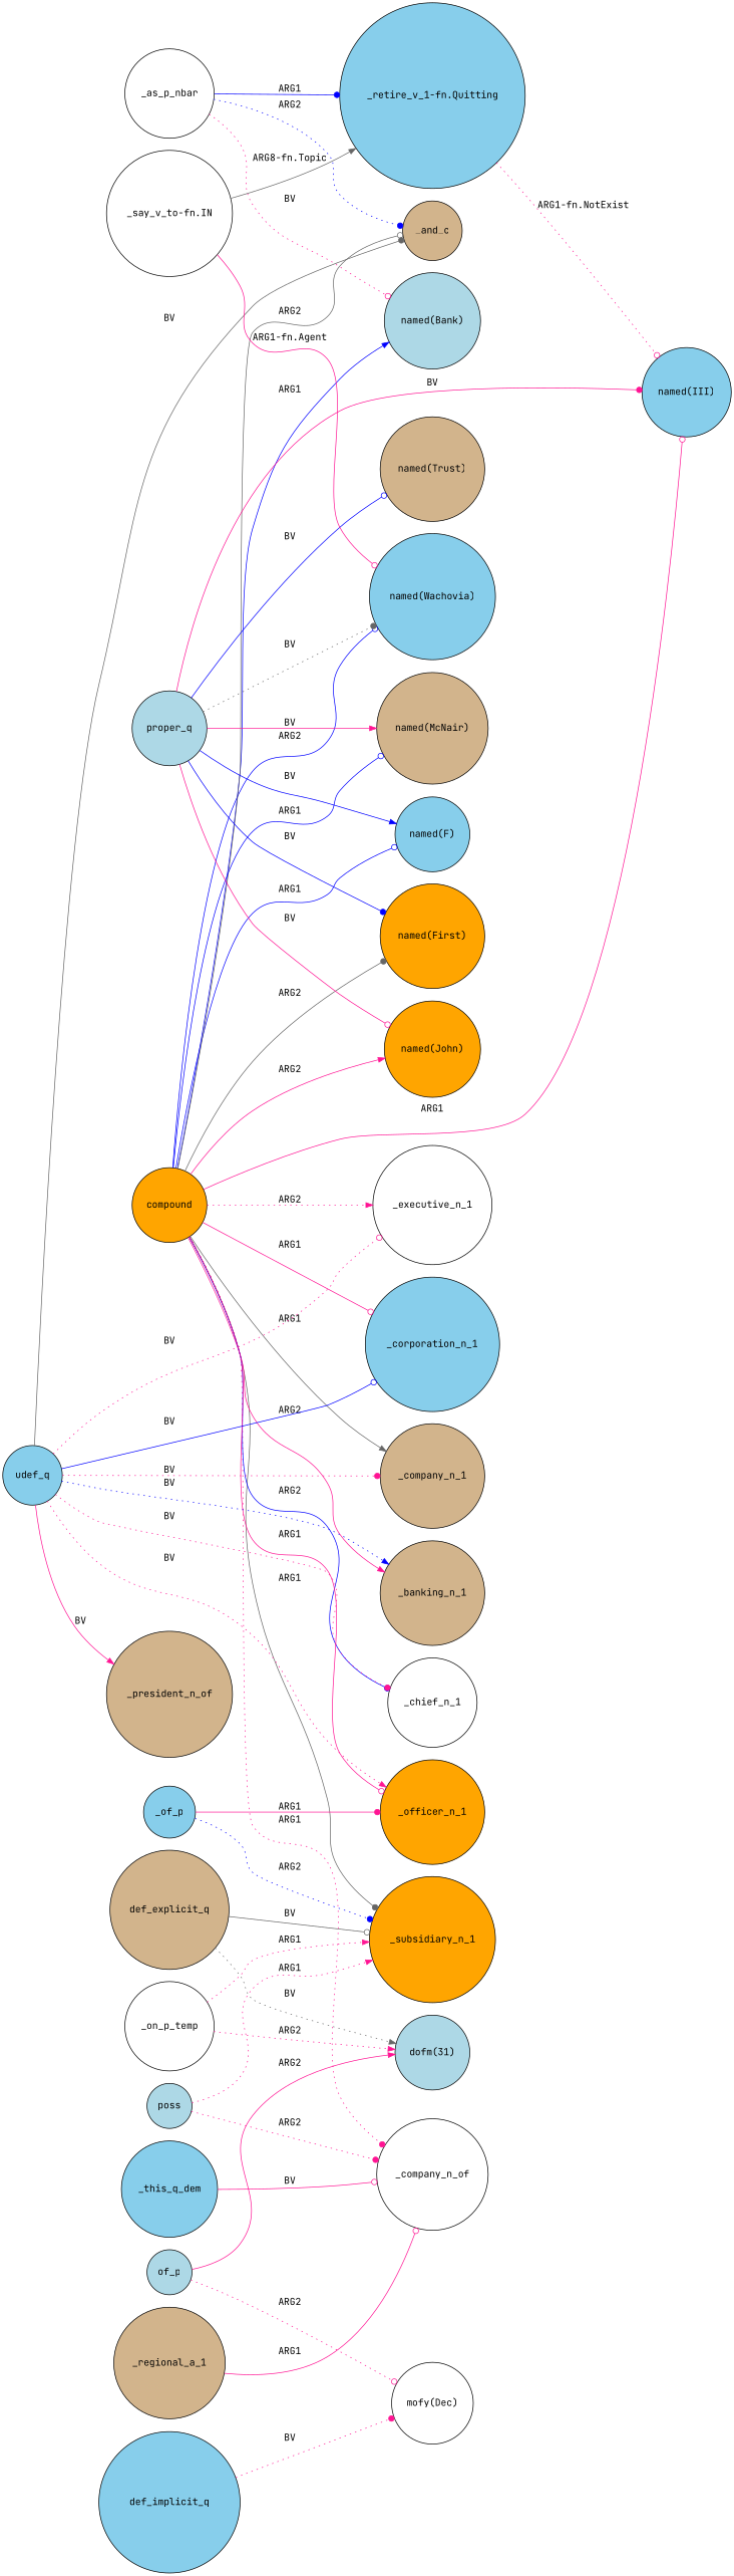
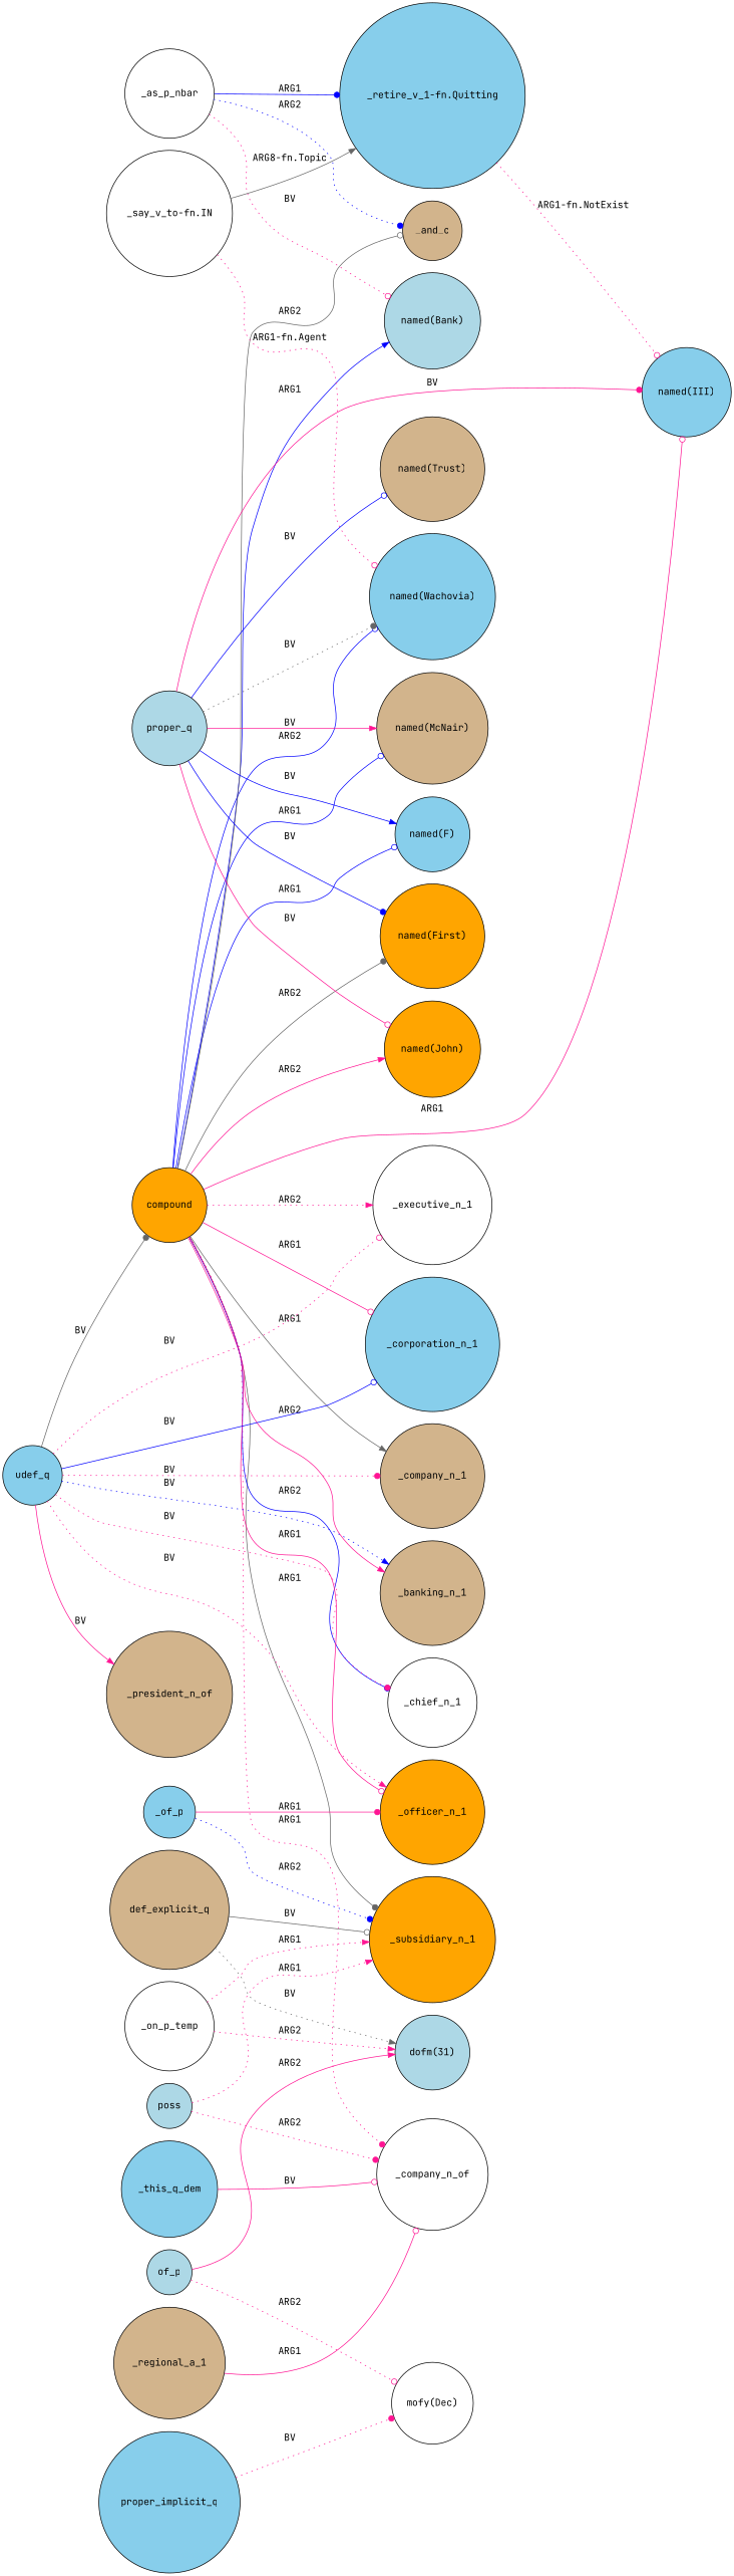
  digraph {
    fontname="JetBrains Mono"
    rankdir=LR
    node [fillcolor=skyblue fontname="JetBrains Mono" shape=circle style=filled]
    edge [arrowhead=odot color=deeppink fontname="JetBrains Mono" style=solid]
    compound [fillcolor=orange]
    "named(John)" [fillcolor=orange]
    _subsidiary_n_1 [fillcolor=orange]
    _executive_n_1 [fillcolor=white]
    "named(F)"
    "named(Wachovia)"
    _company_n_of [fillcolor=white]
    "named(First)" [fillcolor=orange]
    _company_n_1 [fillcolor=tan]
    _banking_n_1 [fillcolor=tan]
    _chief_n_1 [fillcolor=white]
    _officer_n_1 [fillcolor=orange]
    _corporation_n_1
    "named(Bank)" [fillcolor=lightblue]
    _and_c [fillcolor=tan]
    "named(McNair)" [fillcolor=tan]
    "named(III)"
    _as_p_nbar [fillcolor=white]
    "_retire_v_1-fn.Quitting"
    def_explicit_q [fillcolor=tan]
    "dofm(31)" [fillcolor=lightblue]
    udef_q
    _president_n_of [fillcolor=tan]
    poss [fillcolor=lightblue]
    "mofy(Dec)" [fillcolor=white]
-   def_implicit_q
+   def_implicit_q [label=proper_implicit_q]
    proper_q [fillcolor=lightblue]
    "named(Trust)" [fillcolor=tan]
    _on_p_temp [fillcolor=white]
    _this_q_dem
    of_p [fillcolor=lightblue]
    "_say_v_to-fn.IN" [fillcolor=white]
    _of_p
    _regional_a_1 [fillcolor=tan]
    compound -> "named(John)" [arrowhead=normal label=ARG2]
    compound -> _subsidiary_n_1 [arrowhead=dot color=gray40 label=ARG1]
    compound -> _executive_n_1 [arrowhead=normal label=ARG2 style=dotted]
    compound -> "named(F)" [color=blue label=ARG1]
    compound -> "named(Wachovia)" [color=blue label=ARG2]
    compound -> _company_n_of [arrowhead=dot label=ARG1 style=dotted]
    compound -> "named(First)" [arrowhead=dot color=gray40 label=ARG2]
    compound -> _company_n_1 [arrowhead=normal color=gray40 label=ARG1]
    compound -> _banking_n_1 [arrowhead=normal label=ARG2]
    compound -> _chief_n_1 [arrowhead=dot color=blue label=ARG2]
    compound -> _officer_n_1 [label=ARG1]
    compound -> _corporation_n_1 [label=ARG1]
    compound -> "named(Bank)" [arrowhead=normal color=blue label=ARG1]
    compound -> _and_c [color=gray40 label=ARG2]
    compound -> "named(McNair)" [color=blue label=ARG1]
    compound -> "named(III)" [label=ARG1]
    _as_p_nbar -> "named(Bank)" [label=BV style=dotted]
    _as_p_nbar -> _and_c [arrowhead=dot color=blue label=ARG2 style=dotted]
    _as_p_nbar -> "_retire_v_1-fn.Quitting" [arrowhead=dot color=blue label=ARG1]
    "_retire_v_1-fn.Quitting" -> "named(III)" [label="ARG1-fn.NotExist" style=dotted]
    def_explicit_q -> _subsidiary_n_1 [color=gray40 label=BV]
    def_explicit_q -> "dofm(31)" [arrowhead=normal color=gray40 label=BV style=dotted]
    udef_q -> _executive_n_1 [label=BV style=dotted]
    udef_q -> _company_n_1 [arrowhead=dot label=BV style=dotted]
    udef_q -> _banking_n_1 [arrowhead=normal color=blue label=BV style=dotted]
    udef_q -> _chief_n_1 [arrowhead=dot label=BV style=dotted]
    udef_q -> _officer_n_1 [arrowhead=normal label=BV style=dotted]
    udef_q -> _corporation_n_1 [color=blue label=BV]
-   udef_q -> _and_c [arrowhead=dot color=gray40 label=BV]
+   udef_q -> compound [arrowhead=dot color=gray40 label=BV]
    udef_q -> _president_n_of [arrowhead=normal label=BV]
    poss -> _subsidiary_n_1 [arrowhead=normal label=ARG1 style=dotted]
    poss -> _company_n_of [arrowhead=dot label=ARG2 style=dotted]
    def_implicit_q -> "mofy(Dec)" [arrowhead=dot label=BV style=dotted]
    proper_q -> "named(John)" [label=BV]
    proper_q -> "named(F)" [arrowhead=normal color=blue label=BV]
    proper_q -> "named(Wachovia)" [arrowhead=dot color=gray40 label=BV style=dotted]
    proper_q -> "named(First)" [arrowhead=dot color=blue label=BV]
    proper_q -> "named(McNair)" [arrowhead=normal label=BV]
    proper_q -> "named(III)" [arrowhead=dot label=BV]
    proper_q -> "named(Trust)" [color=blue label=BV]
    _on_p_temp -> _subsidiary_n_1 [arrowhead=normal label=ARG1 style=dotted]
    _on_p_temp -> "dofm(31)" [arrowhead=normal label=ARG2 style=dotted]
    _this_q_dem -> _company_n_of [label=BV]
    of_p -> "dofm(31)" [arrowhead=normal label=ARG2]
    of_p -> "mofy(Dec)" [label=ARG2 style=dotted]
-   "_say_v_to-fn.IN" -> "named(Wachovia)" [label="ARG1-fn.Agent"]
+   "_say_v_to-fn.IN" -> "named(Wachovia)" [label="ARG1-fn.Agent" style=dotted]
    "_say_v_to-fn.IN" -> "_retire_v_1-fn.Quitting" [arrowhead=normal color=gray40 label="ARG8-fn.Topic"]
    _of_p -> _subsidiary_n_1 [arrowhead=dot color=blue label=ARG2 style=dotted]
    _of_p -> _officer_n_1 [arrowhead=dot label=ARG1]
    _regional_a_1 -> _company_n_of [label=ARG1]
  }
